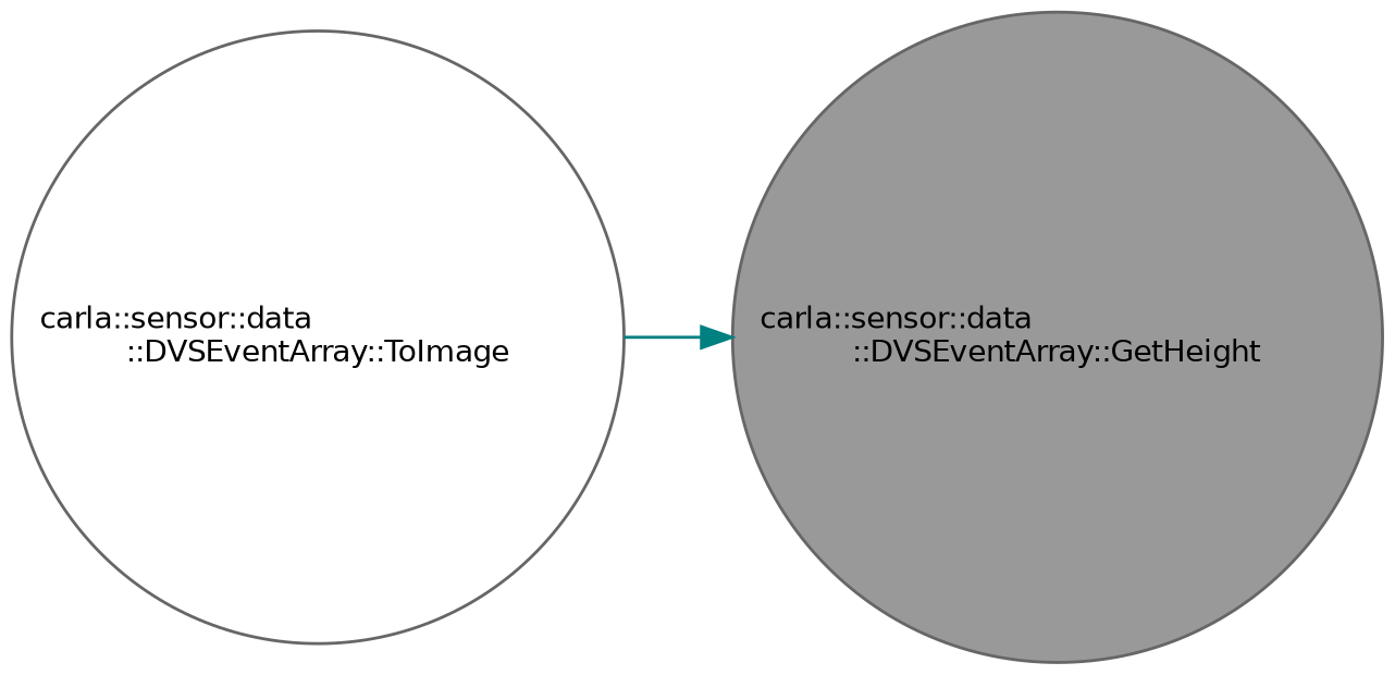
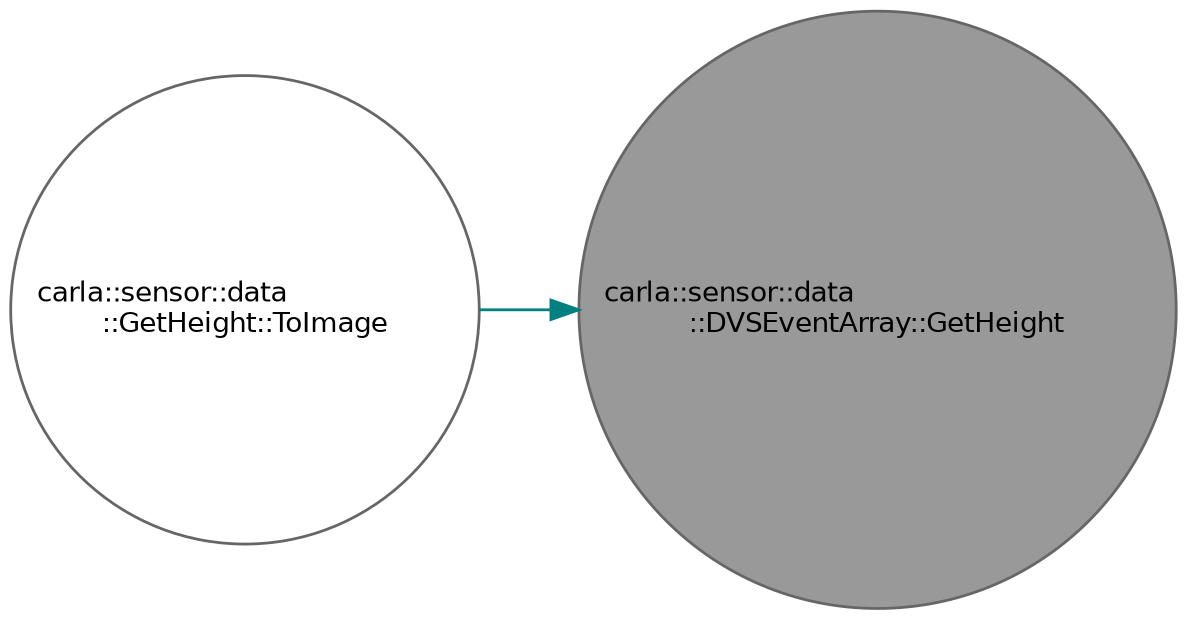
  digraph {
    rankdir=RL
    node [fontname=Helvetica fontsize=10 shape=circle style=filled]
    n1 [color=gray40 fillcolor=grey60 fontcolor=black height=0.2 label="carla::sensor::data\l::DVSEventArray::GetHeight" width=0.4]
-   n2 [color=grey40 fillcolor=white height=0.2 label="carla::sensor::data\l::DVSEventArray::ToImage" width=0.4]
+   n2 [color=grey40 fillcolor=white height=0.2 label="carla::sensor::data\l::GetHeight::ToImage" width=0.4]
    n1 -> n2 [color=teal dir=back fontname=Helvetica fontsize=10 labelfontname=Helvetica labelfontsize=10 style=solid]
  }
